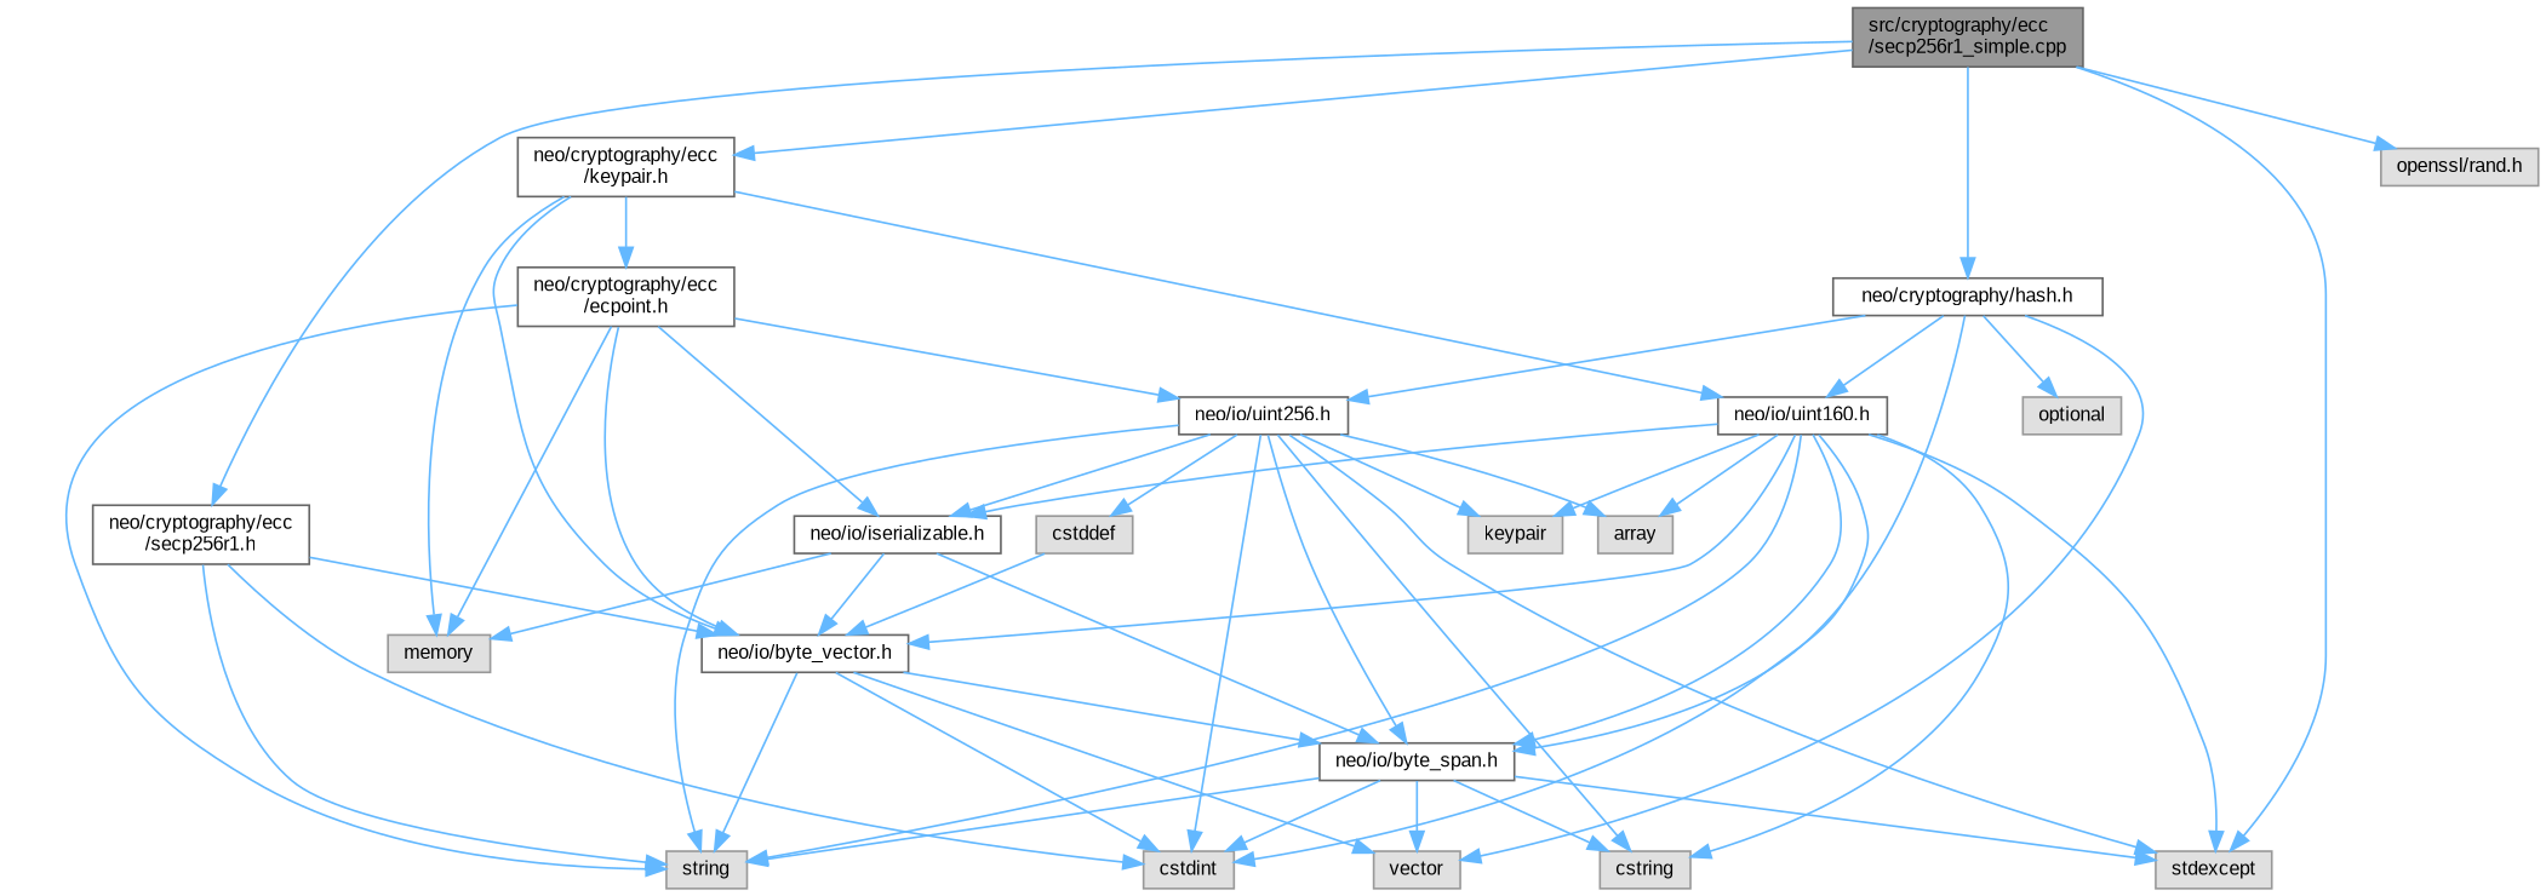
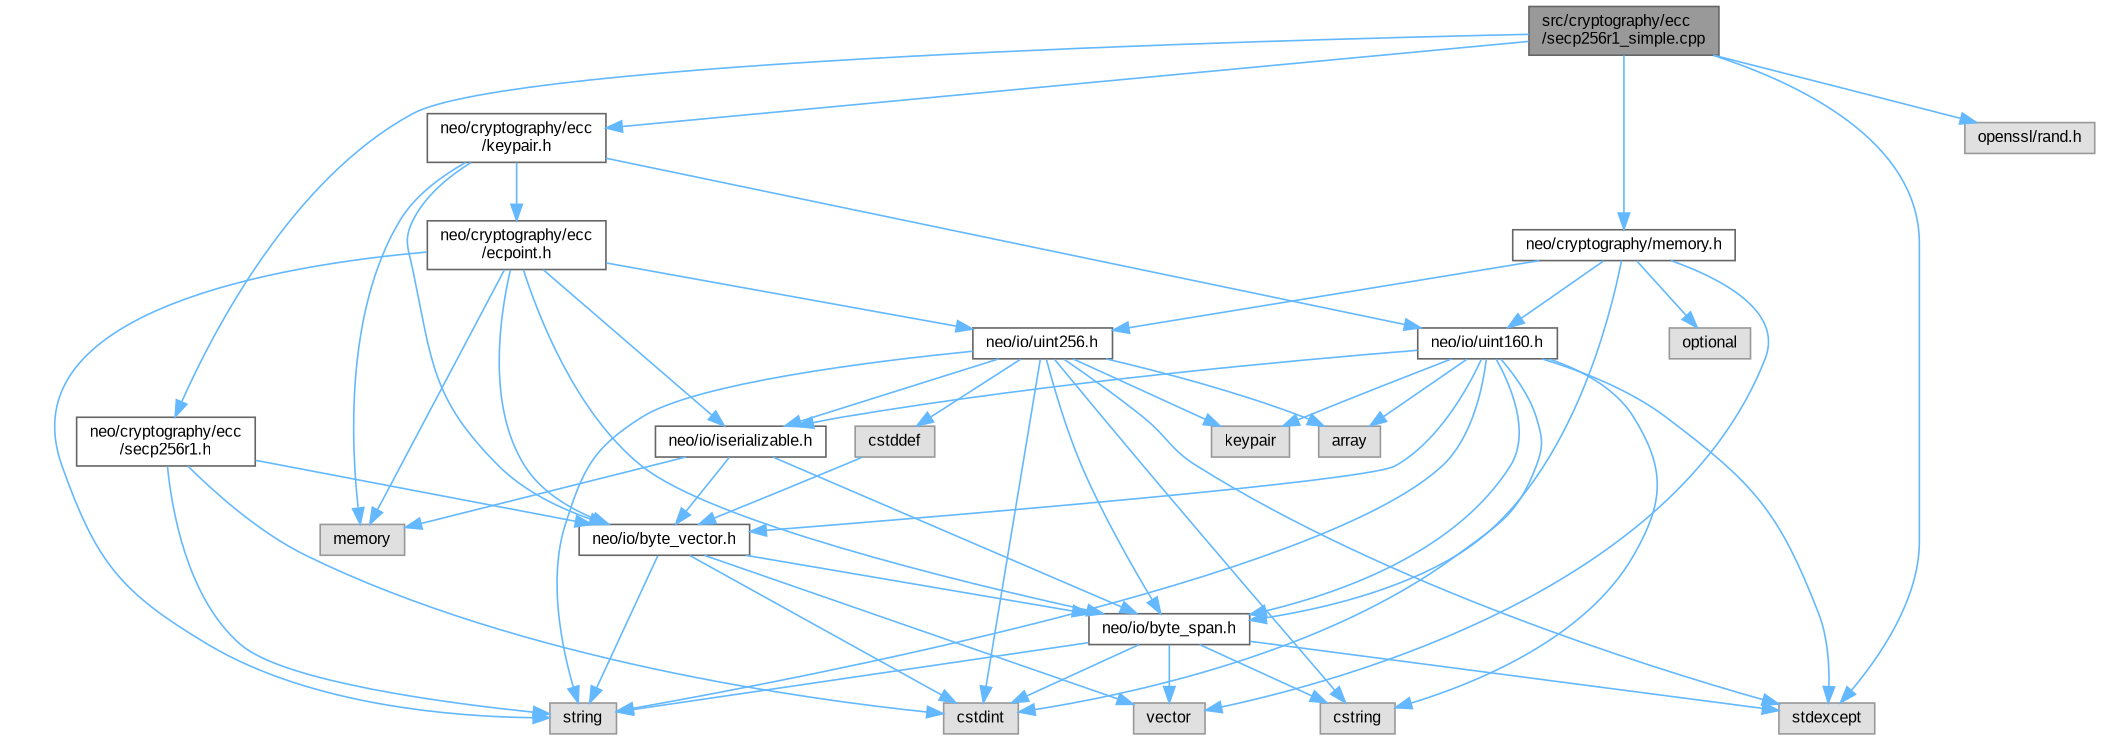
  digraph {
    fontname="Liberation Sans"
    node [color=grey60 fillcolor="#E0E0E0" fontname="Liberation Sans" fontsize=10 shape=box style=filled]
    edge [color=steelblue1 fontname="Liberation Sans" fontsize=10 labelfontname=Helvetica labelfontsize=10 style=solid]
    n1 [color=gray40 fillcolor=grey60 fontcolor=black height=0.2 label="src/cryptography/ecc\l/secp256r1_simple.cpp" width=0.4]
    n2 [color=grey40 fillcolor=white height=0.2 label="neo/cryptography/ecc\l/keypair.h" width=0.4]
    n3 [height=0.2 label=stdexcept width=0.4]
    n4 [color=grey40 fillcolor=white height=0.2 label="neo/cryptography/ecc\l/secp256r1.h" width=0.4]
-   n5 [color=grey40 fillcolor=white height=0.2 label="neo/cryptography/hash.h" width=0.4]
+   n5 [color=grey40 fillcolor=white height=0.2 label="neo/cryptography/memory.h" width=0.4]
    n6 [height=0.2 label="openssl/rand.h" width=0.4]
    n7 [color=grey40 fillcolor=white height=0.2 label="neo/cryptography/ecc\l/ecpoint.h" width=0.4]
    n8 [color=grey40 fillcolor=white height=0.2 label="neo/io/byte_vector.h" width=0.4]
    n9 [height=0.2 label=memory width=0.4]
    n10 [color=grey40 fillcolor=white height=0.2 label="neo/io/uint160.h" width=0.4]
    n11 [height=0.2 label=string width=0.4]
    n12 [height=0.2 label=cstdint width=0.4]
    n13 [color=grey40 fillcolor=white height=0.2 label="neo/io/byte_span.h" width=0.4]
    n14 [color=grey40 fillcolor=white height=0.2 label="neo/io/uint256.h" width=0.4]
    n15 [height=0.2 label=vector width=0.4]
    n16 [height=0.2 label=optional width=0.4]
    n17 [color=grey40 fillcolor=white height=0.2 label="neo/io/iserializable.h" width=0.4]
    n18 [height=0.2 label=cstring width=0.4]
    n19 [height=0.2 label=array width=0.4]
    n20 [height=0.2 label=keypair width=0.4]
    n21 [height=0.2 label=cstddef width=0.4]
    n1 -> n2
    n1 -> n3
    n1 -> n4
    n1 -> n5
    n1 -> n6
    n2 -> n7
    n2 -> n8
    n2 -> n9
    n2 -> n10
    n4 -> n8
    n4 -> n11
    n4 -> n12
    n5 -> n10
    n5 -> n13
    n5 -> n14
    n5 -> n15
    n5 -> n16
    n7 -> n8
    n7 -> n9
    n7 -> n11
+   n7 -> n13
    n7 -> n14
    n7 -> n17
    n8 -> n11
    n8 -> n12
    n8 -> n13
    n8 -> n15
    n10 -> n3
    n10 -> n8
    n10 -> n11
    n10 -> n12
    n10 -> n13
    n10 -> n17
    n10 -> n18
    n10 -> n19
    n10 -> n20
    n13 -> n3
    n13 -> n11
    n13 -> n12
    n13 -> n15
    n13 -> n18
    n14 -> n3
    n14 -> n11
    n14 -> n12
    n14 -> n13
    n14 -> n17
    n14 -> n18
    n14 -> n19
    n14 -> n20
    n14 -> n21
    n17 -> n8
    n17 -> n9
    n17 -> n13
    n21 -> n8
  }
